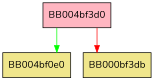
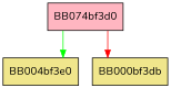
  digraph {
    fontname=Nunito
    splines=ortho
    node [fillcolor=khaki fontname=Nunito shape=box style=filled]
    edge [fontname=Nunito]
-   BB004bf3d0 [fillcolor=lightpink]
-   BB004bf3e0 [label=BB004bf0e0]
+   BB004bf3d0 [fillcolor=lightpink label=BB074bf3d0]
+   BB004bf3e0
    n3 [label=BB000bf3db]
    BB004bf3d0 -> BB004bf3e0 [color=green]
    BB004bf3d0 -> n3 [color=red]
  }
